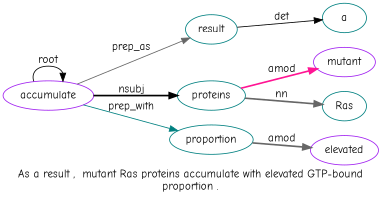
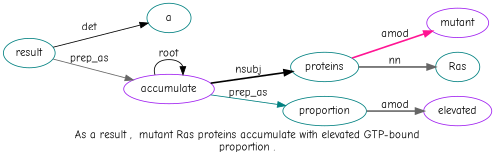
  digraph {
    fontname="Comic Neue"
    label="As a result ,  mutant Ras proteins accumulate with elevated GTP-bound\nproportion ."
    rankdir=LR
    node [color=teal fillcolor=white fontname="Comic Neue" style=filled]
    edge [color=black fontname="Comic Neue" style=solid]
    n1 [label=result]
    n2 [label=a]
    n3 [color=purple label=accumulate]
    n4 [label=proteins]
    n5 [label=proportion]
    n6 [color=purple label=mutant]
    n7 [label=Ras]
    n8 [color=purple label=elevated]
    n1 -> n2 [label=det]
-   n3 -> n1 [color=gray40 label=prep_as]
+   n1 -> n3 [color=gray40 label=prep_as]
    n3 -> n3 [label=root]
    n3 -> n4 [label=nsubj style=bold]
-   n3 -> n5 [color=teal label=prep_with]
+   n3 -> n5 [color=teal label=prep_as]
    n4 -> n6 [color=deeppink label=amod style=bold]
    n4 -> n7 [color=gray40 label=nn style=bold]
    n5 -> n8 [color=gray40 label=amod style=bold]
  }
